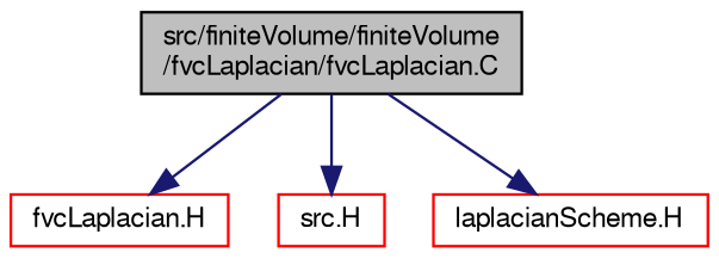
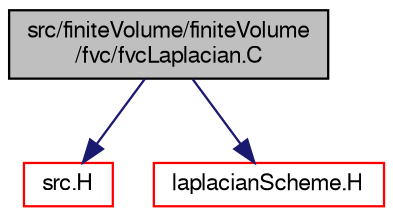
  digraph {
    node [color=red fontname=FreeSans fontsize=10 shape=record]
    edge [color=midnightblue fontname=FreeSans fontsize=10 labelfontname=FreeSans labelfontsize=10 style=solid]
-   n1 [color=black fillcolor=grey75 fontcolor=black height=0.2 label="src/finiteVolume/finiteVolume\l/fvcLaplacian/fvcLaplacian.C" style=filled width=0.4]
-   n2 [height=0.2 label="fvcLaplacian.H" width=0.4]
+   n1 [color=black fillcolor=grey75 fontcolor=black height=0.2 label="src/finiteVolume/finiteVolume\l/fvc/fvcLaplacian.C" style=filled width=0.4]
    n3 [height=0.2 label="src.H" width=0.4]
    n4 [height=0.2 label="laplacianScheme.H" width=0.4]
-   n1 -> n2
    n1 -> n3
    n1 -> n4
  }
